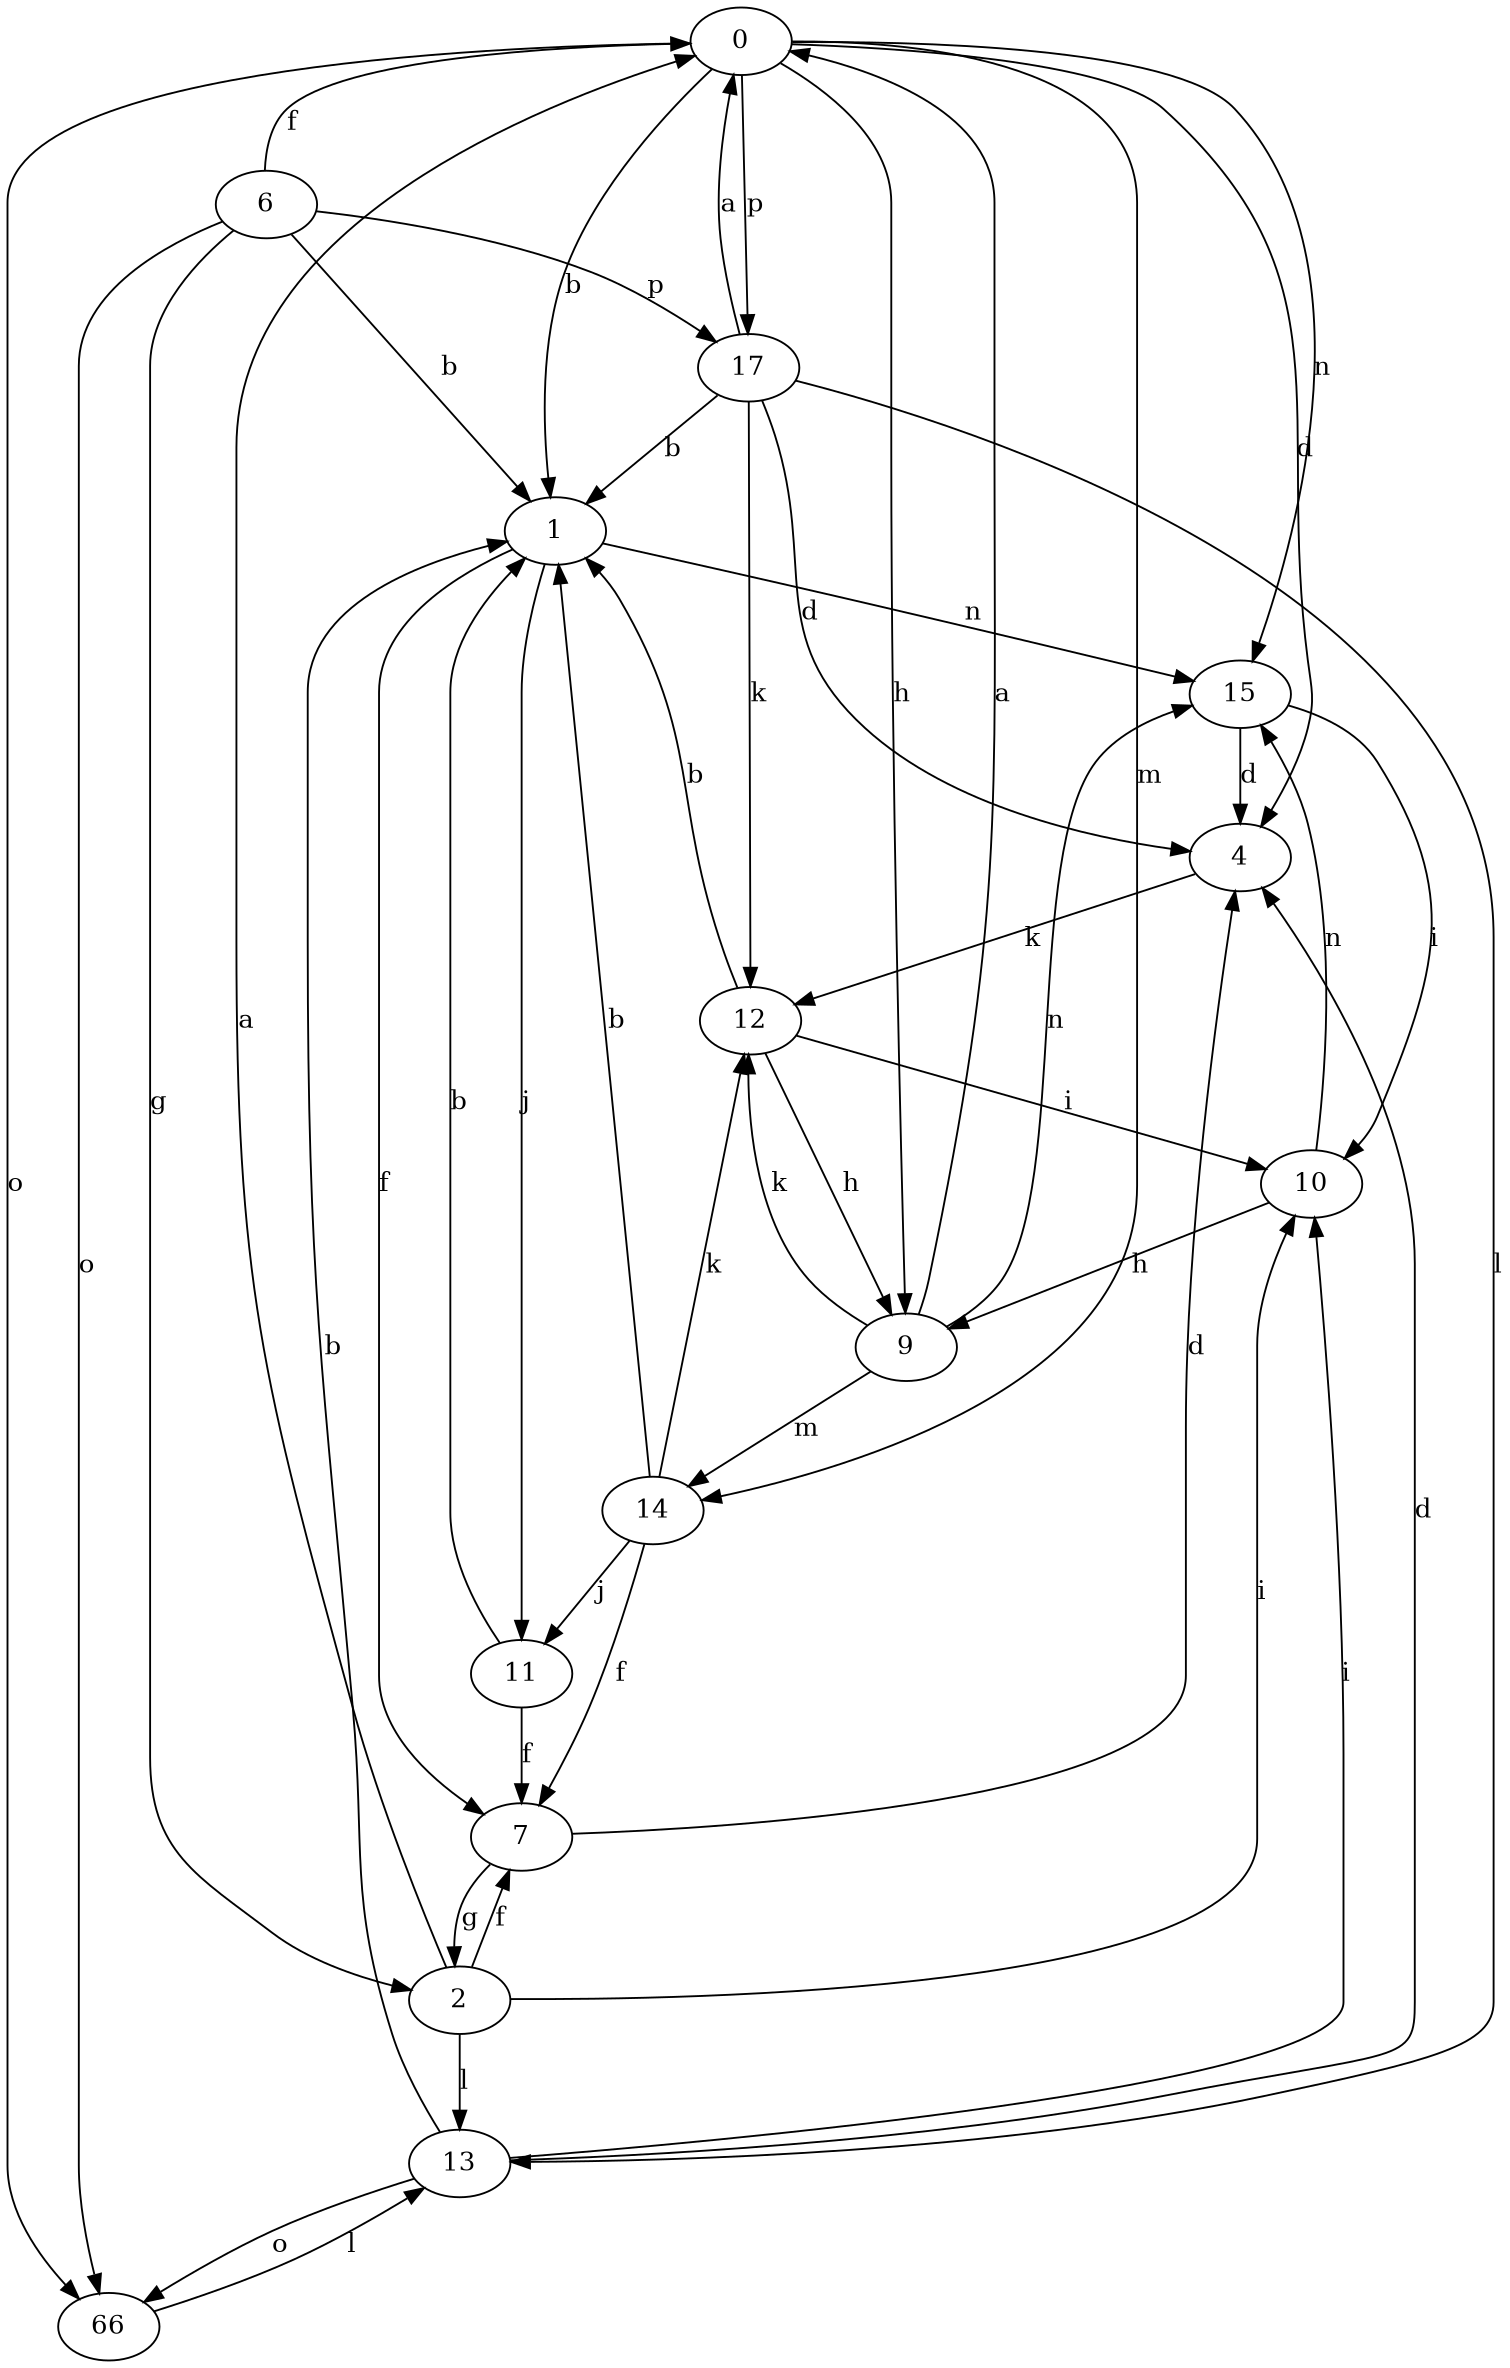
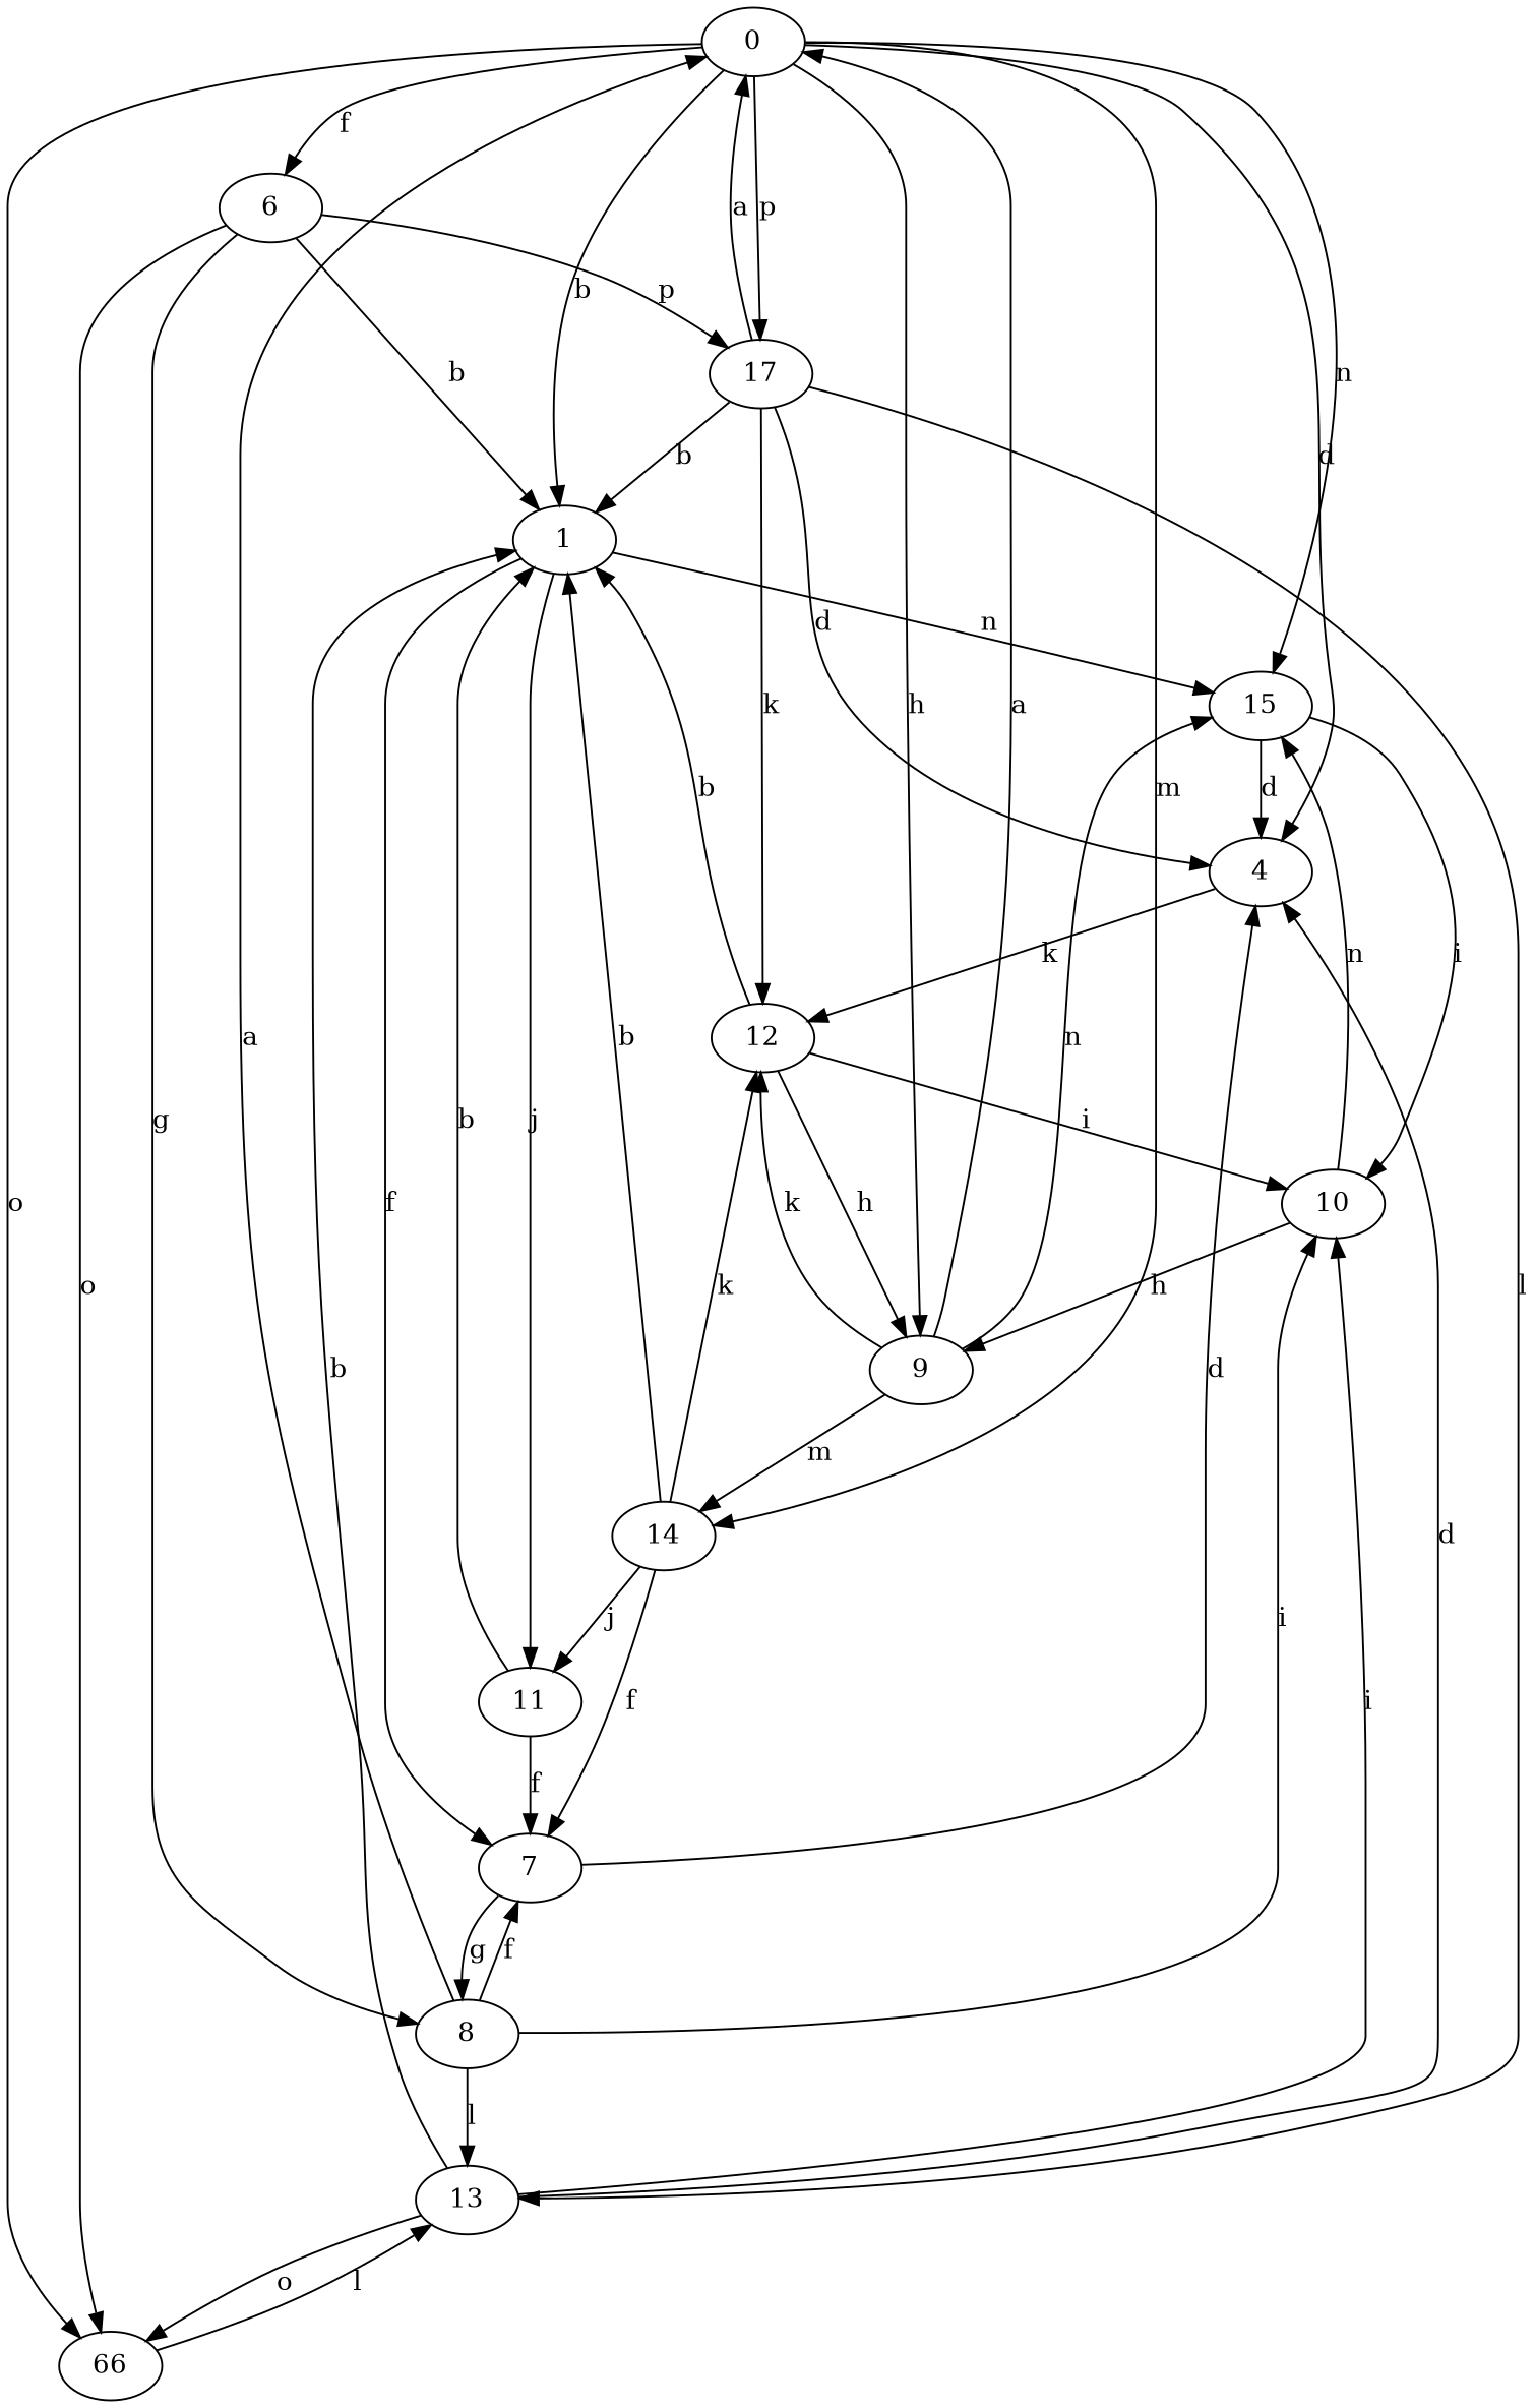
  strict digraph {
    0
    1
    4
    6
    9
    14
    15
    n8 [label=66]
    17
    7
    11
    12
-   8 [label=2]
+   8
    10
    13
    0 -> 1 [label=b]
    0 -> 4 [label=d]
-   6 -> 0 [label=f]
+   0 -> 6 [label=f]
    0 -> 9 [label=h]
    0 -> 14 [label=m]
    0 -> 15 [label=n]
    0 -> n8 [label=o]
    0 -> 17 [label=p]
    1 -> 15 [label=n]
    1 -> 7 [label=f]
    1 -> 11 [label=j]
    4 -> 12 [label=k]
    6 -> 1 [label=b]
    6 -> n8 [label=o]
    6 -> 17 [label=p]
    6 -> 8 [label=g]
    9 -> 0 [label=a]
    9 -> 14 [label=m]
    9 -> 15 [label=n]
    9 -> 12 [label=k]
    14 -> 1 [label=b]
    14 -> 7 [label=f]
    14 -> 11 [label=j]
    14 -> 12 [label=k]
    15 -> 4 [label=d]
    15 -> 10 [label=i]
    n8 -> 13 [label=l]
    17 -> 0 [label=a]
    17 -> 1 [label=b]
    17 -> 4 [label=d]
    17 -> 12 [label=k]
    17 -> 13 [label=l]
    7 -> 4 [label=d]
    7 -> 8 [label=g]
    11 -> 1 [label=b]
    11 -> 7 [label=f]
    12 -> 1 [label=b]
    12 -> 9 [label=h]
    12 -> 10 [label=i]
    8 -> 0 [label=a]
    8 -> 7 [label=f]
    8 -> 10 [label=i]
    8 -> 13 [label=l]
    10 -> 9 [label=h]
    10 -> 15 [label=n]
    13 -> 1 [label=b]
    13 -> 4 [label=d]
    13 -> n8 [label=o]
    13 -> 10 [label=i]
  }
